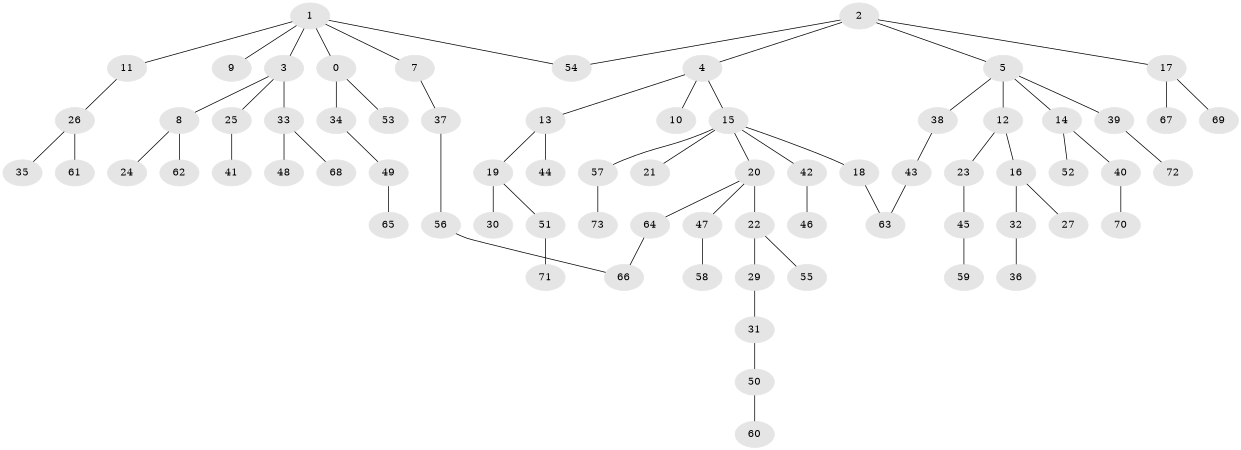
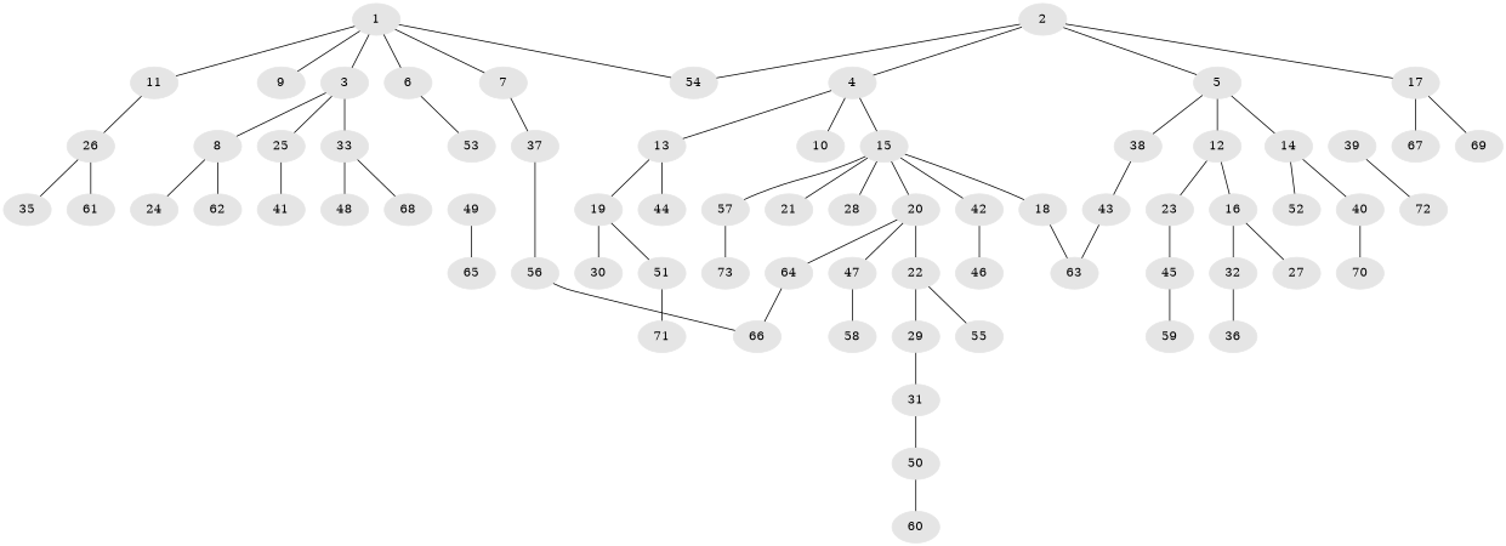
  graph {
    node [color=gray90 style=filled]
    1
    3
-   6 [label=0]
+   6
    7
    9
    11
    54
    2
    4
    5
    17
    8
    25
    33
-   34
    53
    37
    26
    10
    13
    15
    12
    14
    38
    39
    67
    69
    24
    62
    41
    48
    68
    19
    44
    18
    20
    21
+   28
    42
    57
    16
    23
    40
    52
    43
    72
    49
    56
    35
    61
    27
    32
    45
    30
    51
    70
    63
    22
    47
    64
    46
    73
    36
    71
    29
    55
    58
    66
    31
    59
    50
    60
    65
    1 -- 3
    1 -- 6
    1 -- 7
    1 -- 9
    1 -- 11
    1 -- 54
    3 -- 8
    3 -- 25
    3 -- 33
-   6 -- 34
    6 -- 53
    7 -- 37
    11 -- 26
    2 -- 54
    2 -- 4
    2 -- 5
    2 -- 17
    4 -- 10
    4 -- 13
    4 -- 15
    5 -- 12
    5 -- 14
    5 -- 38
-   5 -- 39
    17 -- 67
    17 -- 69
    8 -- 24
    8 -- 62
    25 -- 41
    33 -- 48
    33 -- 68
-   34 -- 49
    37 -- 56
    26 -- 35
    26 -- 61
    13 -- 19
    13 -- 44
    15 -- 18
    15 -- 20
    15 -- 21
+   15 -- 28
    15 -- 42
    15 -- 57
    12 -- 16
    12 -- 23
    14 -- 40
    14 -- 52
    38 -- 43
    39 -- 72
    19 -- 30
    19 -- 51
    18 -- 63
    20 -- 22
    20 -- 47
    20 -- 64
    42 -- 46
    57 -- 73
    16 -- 27
    16 -- 32
    23 -- 45
    40 -- 70
    43 -- 63
    49 -- 65
    56 -- 66
    32 -- 36
    45 -- 59
    51 -- 71
    22 -- 29
    22 -- 55
    47 -- 58
    64 -- 66
    29 -- 31
    31 -- 50
    50 -- 60
  }
